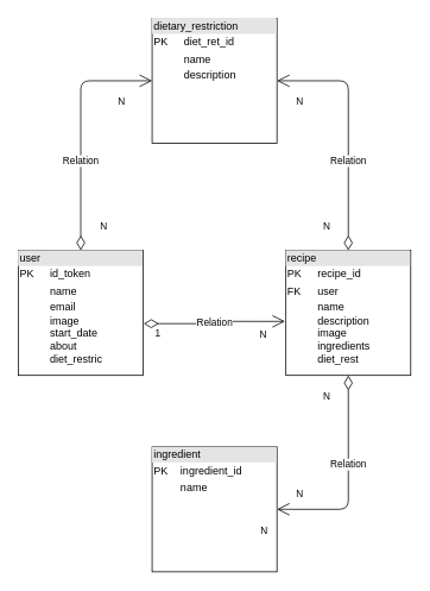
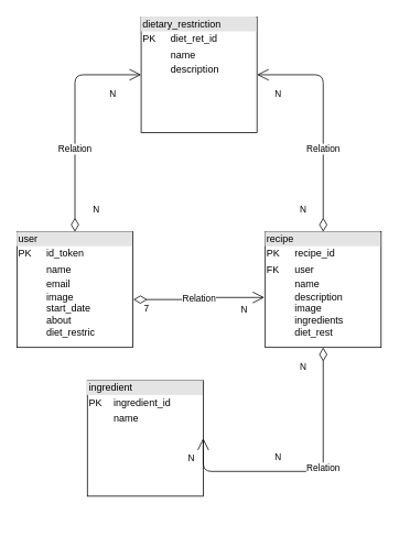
  <mxCell id="0" />
  <mxCell id="1" parent="0" />
  <mxCell id="2" value="&lt;div style=&quot;box-sizing:border-box;width:100%;background:#e4e4e4;padding:2px;&quot;&gt;&lt;font color=&quot;#000000&quot;&gt;user&lt;/font&gt;&lt;/div&gt;&lt;table style=&quot;width:100%;font-size:1em;&quot; cellpadding=&quot;2&quot; cellspacing=&quot;0&quot;&gt;&lt;tbody&gt;&lt;tr&gt;&lt;td&gt;PK&lt;/td&gt;&lt;td&gt;id_token&lt;br&gt;&lt;/td&gt;&lt;/tr&gt;&lt;tr&gt;&lt;td&gt;&lt;br&gt;&lt;/td&gt;&lt;td&gt;name&lt;/td&gt;&lt;/tr&gt;&lt;tr&gt;&lt;td&gt;&lt;/td&gt;&lt;td&gt;email&lt;br&gt;image&lt;br&gt;start_date&lt;br&gt;about&lt;br&gt;diet_restric&lt;/td&gt;&lt;/tr&gt;&lt;/tbody&gt;&lt;/table&gt;" style="verticalAlign=top;align=left;overflow=fill;html=1;" parent="1" vertex="1"><mxGeometry x="20" y="280" width="140" height="140" as="geometry" /></mxCell>
  <mxCell id="3" value="&lt;div style=&quot;box-sizing:border-box;width:100%;background:#e4e4e4;padding:2px;&quot;&gt;&lt;font color=&quot;#000000&quot;&gt;dietary_restriction&lt;/font&gt;&lt;/div&gt;&lt;table style=&quot;width:100%;font-size:1em;&quot; cellpadding=&quot;2&quot; cellspacing=&quot;0&quot;&gt;&lt;tbody&gt;&lt;tr&gt;&lt;td&gt;PK&lt;/td&gt;&lt;td&gt;diet_ret_id&lt;/td&gt;&lt;/tr&gt;&lt;tr&gt;&lt;td&gt;&lt;br&gt;&lt;/td&gt;&lt;td&gt;name&lt;/td&gt;&lt;/tr&gt;&lt;tr&gt;&lt;td&gt;&lt;/td&gt;&lt;td&gt;description&lt;br&gt;&lt;/td&gt;&lt;/tr&gt;&lt;/tbody&gt;&lt;/table&gt;" style="verticalAlign=top;align=left;overflow=fill;html=1;" parent="1" vertex="1"><mxGeometry x="170" y="20" width="140" height="140" as="geometry" /></mxCell>
  <mxCell id="4" value="&lt;div style=&quot;box-sizing:border-box;width:100%;background:#e4e4e4;padding:2px;&quot;&gt;&lt;font color=&quot;#000000&quot;&gt;recipe&lt;/font&gt;&lt;/div&gt;&lt;table style=&quot;width:100%;font-size:1em;&quot; cellpadding=&quot;2&quot; cellspacing=&quot;0&quot;&gt;&lt;tbody&gt;&lt;tr&gt;&lt;td&gt;PK&lt;/td&gt;&lt;td&gt;recipe_id&lt;/td&gt;&lt;/tr&gt;&lt;tr&gt;&lt;td&gt;FK&lt;/td&gt;&lt;td&gt;user&lt;/td&gt;&lt;/tr&gt;&lt;tr&gt;&lt;td&gt;&lt;br&gt;&lt;br&gt;&lt;br&gt;&lt;/td&gt;&lt;td&gt;name&lt;br&gt;description&lt;br&gt;image&lt;br&gt;ingredients&lt;br&gt;diet_rest&lt;/td&gt;&lt;/tr&gt;&lt;/tbody&gt;&lt;/table&gt;" style="verticalAlign=top;align=left;overflow=fill;html=1;" parent="1" vertex="1"><mxGeometry x="320" y="280" width="140" height="140" as="geometry" /></mxCell>
- <mxCell id="5" value="&lt;div style=&quot;box-sizing:border-box;width:100%;background:#e4e4e4;padding:2px;&quot;&gt;&lt;font color=&quot;#000000&quot;&gt;ingredient&lt;/font&gt;&lt;/div&gt;&lt;table style=&quot;width:100%;font-size:1em;&quot; cellpadding=&quot;2&quot; cellspacing=&quot;0&quot;&gt;&lt;tbody&gt;&lt;tr&gt;&lt;td&gt;PK&lt;/td&gt;&lt;td&gt;ingredient_id&lt;/td&gt;&lt;/tr&gt;&lt;tr&gt;&lt;td&gt;&lt;br&gt;&lt;/td&gt;&lt;td&gt;name&lt;/td&gt;&lt;/tr&gt;&lt;tr&gt;&lt;td&gt;&lt;br&gt;&lt;/td&gt;&lt;td&gt;&lt;br&gt;&lt;/td&gt;&lt;/tr&gt;&lt;/tbody&gt;&lt;/table&gt;" style="verticalAlign=top;align=left;overflow=fill;html=1;" parent="1" vertex="1"><mxGeometry x="170" y="500" width="140" height="140" as="geometry" /></mxCell>
+ <mxCell id="5" value="&lt;div style=&quot;box-sizing:border-box;width:100%;background:#e4e4e4;padding:2px;&quot;&gt;&lt;font color=&quot;#000000&quot;&gt;ingredient&lt;/font&gt;&lt;/div&gt;&lt;table style=&quot;width:100%;font-size:1em;&quot; cellpadding=&quot;2&quot; cellspacing=&quot;0&quot;&gt;&lt;tbody&gt;&lt;tr&gt;&lt;td&gt;PK&lt;/td&gt;&lt;td&gt;ingredient_id&lt;/td&gt;&lt;/tr&gt;&lt;tr&gt;&lt;td&gt;&lt;br&gt;&lt;/td&gt;&lt;td&gt;name&lt;/td&gt;&lt;/tr&gt;&lt;tr&gt;&lt;td&gt;&lt;br&gt;&lt;/td&gt;&lt;td&gt;&lt;br&gt;&lt;/td&gt;&lt;/tr&gt;&lt;/tbody&gt;&lt;/table&gt;" style="verticalAlign=top;align=left;overflow=fill;html=1;" parent="1" vertex="1"><mxGeometry x="105" y="460" width="140" height="140" as="geometry" /></mxCell>
  <mxCell id="6" value="Relation" style="endArrow=open;html=1;endSize=12;startArrow=diamondThin;startSize=14;startFill=0;edgeStyle=orthogonalEdgeStyle;exitX=0.5;exitY=1;exitDx=0;exitDy=0;entryX=1;entryY=0.5;entryDx=0;entryDy=0;" edge="1" parent="1" source="4" target="5"><mxGeometry x="-0.131" relative="1" as="geometry"><mxPoint x="380" y="490" as="sourcePoint" /><mxPoint x="390" y="600" as="targetPoint" /><Array as="points"><mxPoint x="390" y="570" /></Array><mxPoint as="offset" /></mxGeometry></mxCell>
  <mxCell id="7" value="N" style="edgeLabel;resizable=0;html=1;align=right;verticalAlign=top;" connectable="0" vertex="1" parent="6"><mxGeometry x="1" relative="1" as="geometry"><mxPoint x="-10" y="11" as="offset" /></mxGeometry></mxCell>
- <mxCell id="8" value="1" style="edgeLabel;resizable=0;html=1;align=right;verticalAlign=top;" connectable="0" vertex="1" parent="1"><mxGeometry x="180" y="360" as="geometry" /></mxCell>
+ <mxCell id="8" value="7" style="edgeLabel;resizable=0;html=1;align=right;verticalAlign=top;" connectable="0" vertex="1" parent="1"><mxGeometry x="180" y="360" as="geometry" /></mxCell>
  <mxCell id="9" value="Relation" style="endArrow=open;html=1;endSize=12;startArrow=diamondThin;startSize=14;startFill=0;edgeStyle=orthogonalEdgeStyle;exitX=1.004;exitY=0.586;exitDx=0;exitDy=0;exitPerimeter=0;entryX=-0.007;entryY=0.568;entryDx=0;entryDy=0;entryPerimeter=0;" edge="1" parent="1" source="2" target="4"><mxGeometry relative="1" as="geometry"><mxPoint x="170" y="359.41" as="sourcePoint" /><mxPoint x="330" y="359.41" as="targetPoint" /></mxGeometry></mxCell>
  <mxCell id="10" value="N" style="edgeLabel;resizable=0;html=1;align=right;verticalAlign=top;" connectable="0" vertex="1" parent="9"><mxGeometry x="1" relative="1" as="geometry"><mxPoint x="-20" y="1" as="offset" /></mxGeometry></mxCell>
  <mxCell id="11" value="N" style="edgeLabel;resizable=0;html=1;align=right;verticalAlign=top;" connectable="0" vertex="1" parent="1"><mxGeometry x="370" y="430" as="geometry" /></mxCell>
  <mxCell id="12" value="N" style="edgeLabel;resizable=0;html=1;align=right;verticalAlign=top;" connectable="0" vertex="1" parent="1"><mxGeometry x="340" y="540" as="geometry" /></mxCell>
  <mxCell id="13" value="Relation" style="endArrow=open;html=1;endSize=12;startArrow=diamondThin;startSize=14;startFill=0;edgeStyle=orthogonalEdgeStyle;entryX=0;entryY=0.5;entryDx=0;entryDy=0;exitX=0.5;exitY=0;exitDx=0;exitDy=0;" edge="1" parent="1" source="2" target="3"><mxGeometry x="-0.259" relative="1" as="geometry"><mxPoint x="-20" y="100" as="sourcePoint" /><mxPoint x="140" y="100" as="targetPoint" /><mxPoint as="offset" /></mxGeometry></mxCell>
  <mxCell id="14" value="N" style="edgeLabel;resizable=0;html=1;align=right;verticalAlign=top;" connectable="0" vertex="1" parent="13"><mxGeometry x="1" relative="1" as="geometry"><mxPoint x="-30" y="10" as="offset" /></mxGeometry></mxCell>
  <mxCell id="15" value="N" style="edgeLabel;resizable=0;html=1;align=right;verticalAlign=top;" connectable="0" vertex="1" parent="1"><mxGeometry x="120" y="240" as="geometry" /></mxCell>
  <mxCell id="16" value="Relation" style="endArrow=open;html=1;endSize=12;startArrow=diamondThin;startSize=14;startFill=0;edgeStyle=orthogonalEdgeStyle;entryX=1;entryY=0.5;entryDx=0;entryDy=0;exitX=0.5;exitY=0;exitDx=0;exitDy=0;" edge="1" parent="1" source="4" target="3"><mxGeometry x="-0.259" relative="1" as="geometry"><mxPoint x="330" y="270" as="sourcePoint" /><mxPoint x="410" y="80" as="targetPoint" /><mxPoint as="offset" /></mxGeometry></mxCell>
  <mxCell id="17" value="N" style="edgeLabel;resizable=0;html=1;align=right;verticalAlign=top;" connectable="0" vertex="1" parent="16"><mxGeometry x="1" relative="1" as="geometry"><mxPoint x="30" y="10" as="offset" /></mxGeometry></mxCell>
  <mxCell id="18" value="N" style="edgeLabel;resizable=0;html=1;align=right;verticalAlign=top;" connectable="0" vertex="1" parent="1"><mxGeometry x="370" y="240" as="geometry" /></mxCell>
